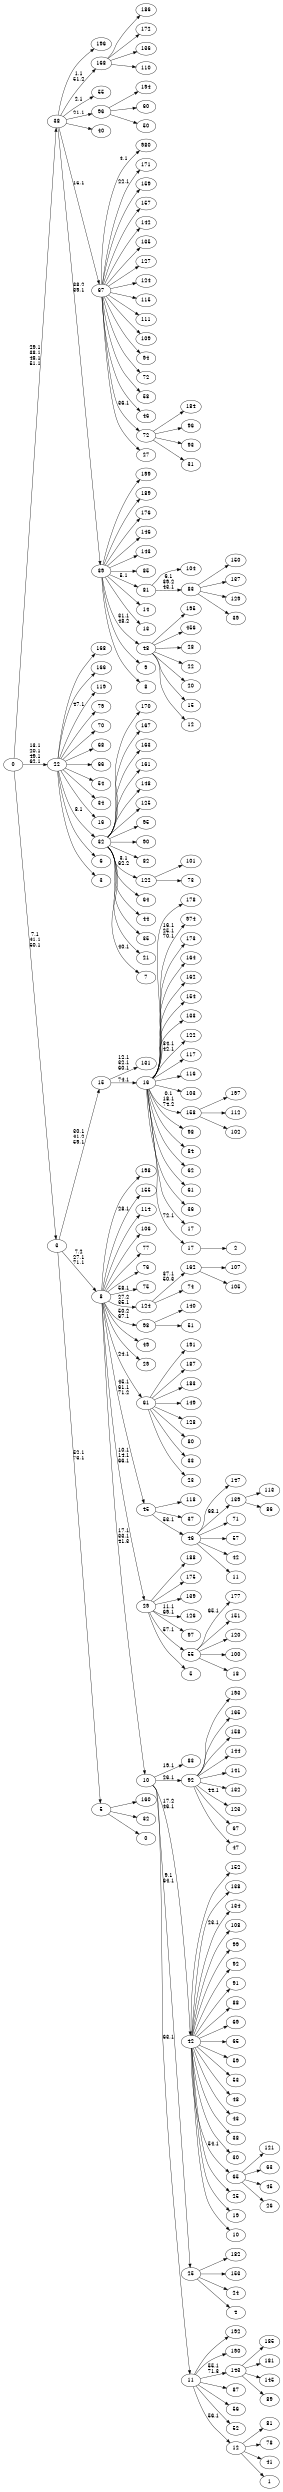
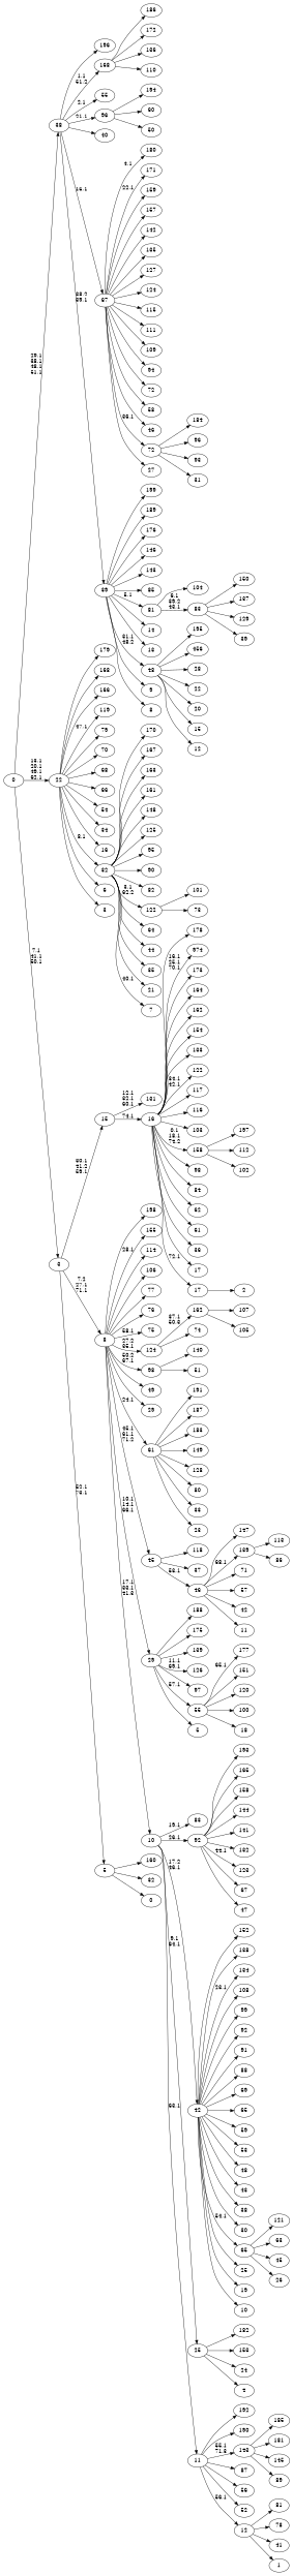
  digraph {
    rankdir=LR
    n1 [label=199]
    n2 [label=198]
    n3 [label=197]
    n4 [label=196]
    n5 [label=195]
    n6 [label=194]
    n7 [label=193]
    n8 [label=192]
    n9 [label=191]
    n10 [label=190]
    n11 [label=189]
    n12 [label=188]
    n13 [label=187]
    n14 [label=186]
    n15 [label=185]
    n16 [label=184]
    n17 [label=183]
    n18 [label=182]
    n19 [label=181]
-   n20 [label=980]
+   n20 [label=180]
+   n21 [label=179]
    n22 [label=178]
    n23 [label=177]
    n24 [label=176]
    n25 [label=175]
    n26 [label=974]
    n27 [label=173]
    n28 [label=172]
    n29 [label=171]
    n30 [label=170]
    n31 [label=168]
    n32 [label=167]
    n33 [label=166]
    n34 [label=165]
    n35 [label=164]
    n36 [label=163]
    n37 [label=162]
    n38 [label=161]
    n39 [label=160]
    n40 [label=159]
    n41 [label=158]
    n42 [label=157]
    n43 [label=456]
    n44 [label=155]
    n45 [label=154]
    n46 [label=153]
    n47 [label=152]
    n48 [label=151]
    n49 [label=150]
    n50 [label=149]
    n51 [label=148]
    n52 [label=147]
    n53 [label=146]
    n54 [label=145]
    n55 [label=144]
    n56 [label=143]
    n57 [label=142]
    n58 [label=141]
    n59 [label=140]
    n60 [label=139]
    n61 [label=138]
    n62 [label=137]
    n63 [label=136]
    n64 [label=135]
    n65 [label=134]
    n66 [label=133]
    n67 [label=132]
    n68 [label=131]
    n69 [label=129]
    n70 [label=128]
    n71 [label=127]
    n72 [label=126]
    n73 [label=125]
    n74 [label=124]
    n75 [label=123]
    n76 [label=122]
    n77 [label=121]
    n78 [label=120]
    n79 [label=119]
    n80 [label=118]
    n81 [label=117]
    n82 [label=116]
    n83 [label=115]
    n84 [label=114]
    n85 [label=113]
    n86 [label=112]
    n87 [label=111]
    n88 [label=110]
    168
    n90 [label=109]
    n91 [label=108]
    n92 [label=107]
    n93 [label=106]
    n94 [label=105]
    162
    n96 [label=104]
    n97 [label=103]
    n98 [label=102]
    158
    n100 [label=101]
    n101 [label=100]
    n102 [label=99]
    n103 [label=98]
    n104 [label=97]
    n105 [label=96]
    n106 [label=95]
    n107 [label=94]
    n108 [label=93]
    n109 [label=92]
    n110 [label=91]
    n111 [label=90]
    n112 [label=89]
    143
    n114 [label=88]
    n115 [label=87]
    n116 [label=86]
    139
    n118 [label=85]
    n119 [label=84]
    n120 [label=83]
    n121 [label=82]
    n122 [label=81]
    n123 [label=80]
    n124 [label=79]
    n125 [label=78]
    n126 [label=77]
    n127 [label=76]
    n128 [label=75]
    n129 [label=74]
    124
    n131 [label=73]
    122
    n133 [label=72]
    n134 [label=71]
    n135 [label=70]
    n136 [label=69]
    n137 [label=68]
    n138 [label=67]
    n139 [label=66]
    n140 [label=65]
    n141 [label=64]
    n142 [label=63]
    n143 [label=62]
    n144 [label=61]
    n145 [label=60]
    n146 [label=59]
    n147 [label=58]
    n148 [label=57]
    n149 [label=56]
    n150 [label=55]
    n151 [label=54]
    n152 [label=53]
    n153 [label=52]
    n154 [label=51]
    98
    n156 [label=50]
    96
    n158 [label=49]
    n159 [label=48]
    n160 [label=47]
    92
    n162 [label=46]
    n163 [label=45]
    n164 [label=44]
    n165 [label=43]
    n166 [label=42]
    n167 [label=41]
    n168 [label=40]
    n169 [label=39]
    83
    81
    n172 [label=38]
    n173 [label=37]
    n174 [label=36]
    n175 [label=35]
    n176 [label=34]
    n177 [label=33]
    n178 [label=32]
    n179 [label=31]
    72
    n181 [label=30]
    n182 [label=29]
    n183 [label=28]
    n184 [label=27]
    67
    n186 [label=26]
    65
    n188 [label=25]
    n189 [label=24]
    n190 [label=23]
    61
    n192 [label=22]
    n193 [label=21]
    n194 [label=20]
    n195 [label=19]
    n196 [label=18]
    55
    n198 [label=17]
    n199 [label=16]
    n200 [label=15]
    n201 [label=14]
    n202 [label=13]
    n203 [label=12]
    48
    n205 [label=11]
    46
    45
    n208 [label=10]
    42
    n210 [label=9]
    n211 [label=8]
    39
    38
    n214 [label=7]
    32
    n216 [label=6]
    n217 [label=5]
    29
    n219 [label=4]
    25
    n221 [label=3]
    22
    n223 [label=2]
    17
    16
    15
    n227 [label=1]
    12
    11
    10
    8
    n232 [label=0]
    5
    3
    0
    168 -> n14
    168 -> n28
    168 -> n63
    168 -> n88
    162 -> n92
    162 -> n94
    158 -> n3
    158 -> n86
    158 -> n98
    143 -> n15
    143 -> n19
    143 -> n54
    143 -> n112
    139 -> n85
    139 -> n116
    124 -> 162 [label="37,1\n50,3"]
    124 -> n129
    122 -> n100
    122 -> n131
    98 -> n59
    98 -> n154
    96 -> n6
    96 -> n145
    96 -> n156
    92 -> n7
    92 -> n34
    92 -> n41
    92 -> n55
    92 -> n58
    92 -> n67
    92 -> n75 [label="44,1"]
    92 -> n138
    92 -> n160
    83 -> n49
    83 -> n62
    83 -> n69
    83 -> n169
    81 -> n96
    81 -> 83 [label="6,1\n39,2\n43,1"]
    72 -> n16
    72 -> n105
    72 -> n108
    72 -> n179
    67 -> n20 [label="4,1"]
    67 -> n29 [label="22,1"]
    67 -> n40
    67 -> n42
    67 -> n57
    67 -> n64
    67 -> n71
    67 -> n74
    67 -> n83
    67 -> n87
    67 -> n90
    67 -> n107
    67 -> n133
    67 -> n147
    67 -> n162
    67 -> 72 [label="36,1"]
    67 -> n184
    65 -> n77
    65 -> n142
    65 -> n163
    65 -> n186
    61 -> n9
    61 -> n13
    61 -> n17
    61 -> n50
    61 -> n70
    61 -> n123
    61 -> n177
    61 -> n190
    55 -> n23 [label="65,1"]
    55 -> n48
    55 -> n78
    55 -> n101
    55 -> n196
    48 -> n5
    48 -> n43
    48 -> n183
    48 -> n192
    48 -> n194
    48 -> n200
    48 -> n203
    46 -> n52
    46 -> 139 [label="68,1"]
    46 -> n134
    46 -> n148
    46 -> n166
    46 -> n205
    45 -> n80
    45 -> n173
    45 -> 46 [label="53,1"]
    42 -> n47
    42 -> n61
    42 -> n65 [label="23,1"]
    42 -> n91
    42 -> n102
    42 -> n109
    42 -> n110
    42 -> n114
    42 -> n136
    42 -> n140
    42 -> n146
    42 -> n152
    42 -> n159
    42 -> n165
    42 -> n172
    42 -> n181
    42 -> 65 [label="54,1"]
    42 -> n188
    42 -> n195
    42 -> n208
    39 -> n1
    39 -> n11
    39 -> n24
    39 -> n53
    39 -> n56
    39 -> n118
    39 -> 81 [label="5,1"]
    39 -> n201
    39 -> n202
    39 -> 48 [label="31,1\n48,2"]
    39 -> n210
    39 -> n211
    38 -> n4
    38 -> 168 [label="1,1\n51,2"]
    38 -> n150 [label="2,1"]
    38 -> 96 [label="21,1"]
    38 -> n168
    38 -> 67 [label="15,1"]
    38 -> 39 [label="38,2\n39,1"]
    32 -> n30
    32 -> n32
    32 -> n36
    32 -> n38
    32 -> n51
    32 -> n73
    32 -> n106
    32 -> n111
    32 -> n121
    32 -> 122 [label="3,1\n62,2"]
    32 -> n141
    32 -> n164
    32 -> n175
    32 -> n193
    32 -> n214 [label="40,1"]
    29 -> n12
    29 -> n25
    29 -> n60
    29 -> n72 [label="11,1\n69,1"]
    29 -> n104
    29 -> 55 [label="57,1"]
    29 -> n217
    25 -> n18
    25 -> n46
    25 -> n189
    25 -> n219
+   22 -> n21
    22 -> n31
    22 -> n33
    22 -> n79 [label="47,1"]
    22 -> n124
    22 -> n135
    22 -> n137
    22 -> n139
    22 -> n151
    22 -> n176
    22 -> n199
    22 -> 32 [label="8,1"]
    22 -> n216
    22 -> n221
    17 -> n223
    16 -> n22
    16 -> n26 [label="16,1\n25,1\n70,1"]
    16 -> n27
    16 -> n35
    16 -> n37
    16 -> n45
    16 -> n66
    16 -> n76 [label="34,1\n42,1"]
    16 -> n81
    16 -> n82
    16 -> n97
    16 -> 158 [label="0,1\n18,1\n74,2"]
    16 -> n103
    16 -> n119
    16 -> n143
    16 -> n144
    16 -> n174
    16 -> n198
    16 -> 17 [label="72,1"]
    15 -> n68 [label="12,1\n32,1\n60,1"]
    15 -> 16 [label="74,1"]
    12 -> n122
    12 -> n125
    12 -> n167
    12 -> n227
    11 -> n8
    11 -> n10
    11 -> 143 [label="55,1\n71,3"]
    11 -> n115
    11 -> n149
    11 -> n153
    11 -> 12 [label="56,1"]
    10 -> n120 [label="19,1"]
    10 -> 92 [label="26,1"]
    10 -> 42 [label="17,2\n46,1"]
    10 -> 25 [label="9,1\n64,1"]
    10 -> 11 [label="63,1"]
    8 -> n2
    8 -> n44 [label="28,1"]
    8 -> n84
    8 -> n93
    8 -> n126
    8 -> n127
    8 -> n128 [label="58,1"]
    8 -> 124 [label="27,2\n35,1"]
    8 -> 98 [label="50,2\n67,1"]
    8 -> n158
    8 -> n182
    8 -> 61 [label="24,1"]
    8 -> 45 [label="45,1\n61,1\n71,2"]
    8 -> 29 [label="10,1\n14,1\n66,1"]
    8 -> 10 [label="17,1\n33,1\n41,3"]
    5 -> n39
    5 -> n178
    5 -> n232
    3 -> 15 [label="30,1\n41,2\n59,1"]
    3 -> 8 [label="7,2\n27,1\n71,1"]
    3 -> 5 [label="52,1\n73,1"]
    0 -> 38 [label="29,1\n38,1\n48,1\n51,1"]
    0 -> 22 [label="13,1\n20,1\n49,1\n62,1"]
    0 -> 3 [label="7,1\n41,1\n50,1"]
  }
